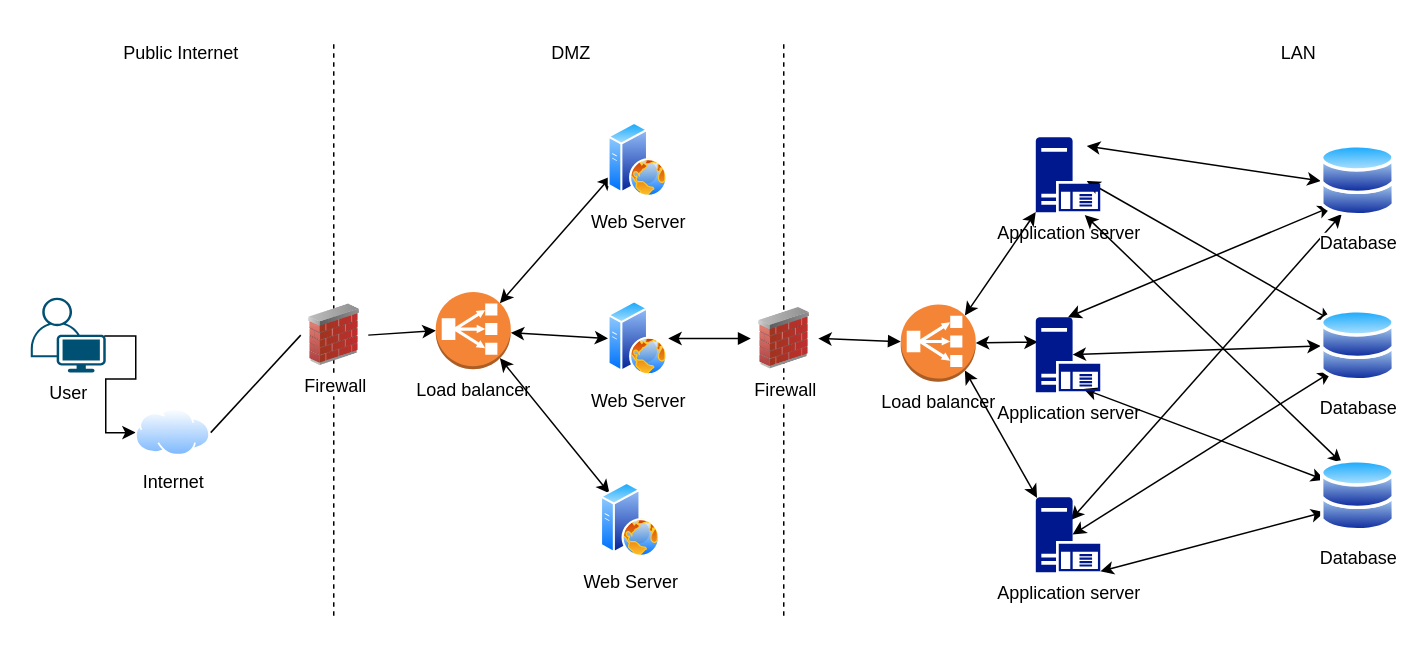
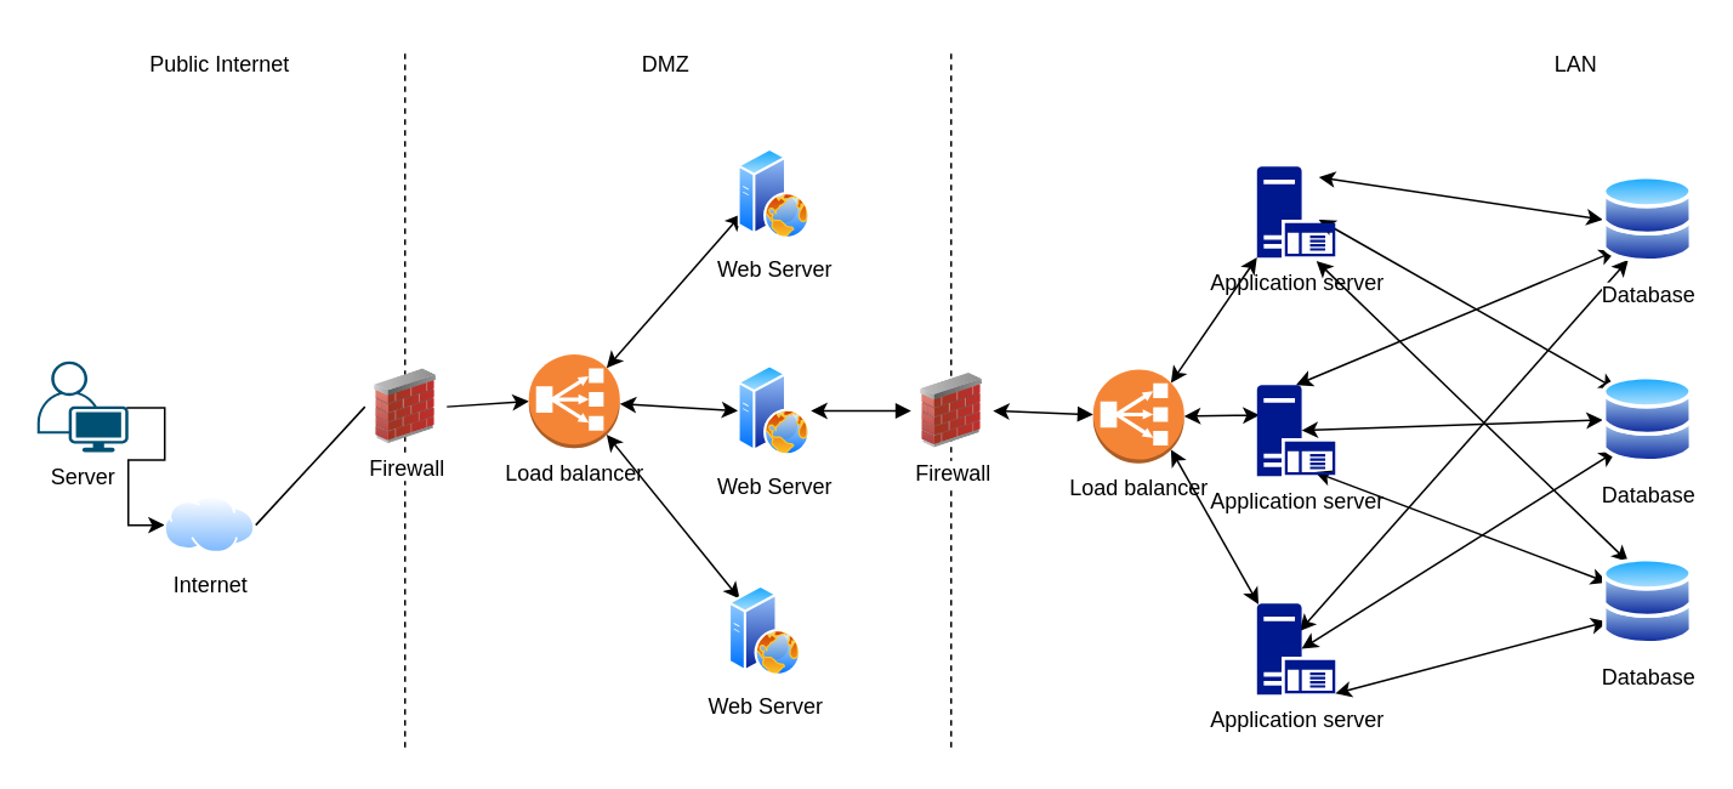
  <mxCell id="0" />
  <mxCell id="1" parent="0" />
  <mxCell id="2" value="" style="orthogonalLoop=1;jettySize=auto;html=1;rounded=0;dashed=1;endArrow=none;endFill=0;" parent="1" edge="1"><mxGeometry width="100" relative="1" as="geometry"><mxPoint x="222" y="28.75" as="sourcePoint" /><mxPoint x="222" y="410.75" as="targetPoint" /></mxGeometry></mxCell>
  <mxCell id="3" style="rounded=0;orthogonalLoop=1;jettySize=auto;html=1;exitX=0;exitY=0.5;exitDx=0;exitDy=0;startArrow=classic;startFill=1;entryX=0.791;entryY=0.118;entryDx=0;entryDy=0;entryPerimeter=0;" parent="1" source="6" target="18" edge="1"><mxGeometry relative="1" as="geometry" /></mxCell>
  <mxCell id="4" style="rounded=0;orthogonalLoop=1;jettySize=auto;html=1;exitX=0;exitY=1;exitDx=0;exitDy=0;entryX=0.5;entryY=0;entryDx=0;entryDy=0;entryPerimeter=0;startArrow=classic;startFill=1;" parent="1" source="6" target="19" edge="1"><mxGeometry relative="1" as="geometry" /></mxCell>
  <mxCell id="5" style="rounded=0;orthogonalLoop=1;jettySize=auto;html=1;exitX=0.25;exitY=1;exitDx=0;exitDy=0;entryX=0.543;entryY=0.305;entryDx=0;entryDy=0;entryPerimeter=0;startArrow=classic;startFill=1;" parent="1" source="6" target="21" edge="1"><mxGeometry relative="1" as="geometry" /></mxCell>
  <mxCell id="6" value="Database" style="image;aspect=fixed;perimeter=ellipsePerimeter;html=1;align=center;shadow=0;dashed=0;spacingTop=3;image=img/lib/active_directory/databases.svg;" parent="1" vertex="1"><mxGeometry x="880" y="95.5" width="50" height="49" as="geometry" /></mxCell>
  <mxCell id="7" style="rounded=0;orthogonalLoop=1;jettySize=auto;html=1;exitX=0;exitY=0.5;exitDx=0;exitDy=0;entryX=0.57;entryY=0.5;entryDx=0;entryDy=0;entryPerimeter=0;startArrow=classic;startFill=1;" parent="1" source="10" target="19" edge="1"><mxGeometry relative="1" as="geometry" /></mxCell>
  <mxCell id="8" style="rounded=0;orthogonalLoop=1;jettySize=auto;html=1;exitX=0;exitY=0;exitDx=0;exitDy=0;entryX=0.791;entryY=0.585;entryDx=0;entryDy=0;entryPerimeter=0;startArrow=classic;startFill=1;" parent="1" source="10" target="18" edge="1"><mxGeometry relative="1" as="geometry" /></mxCell>
  <mxCell id="9" style="rounded=0;orthogonalLoop=1;jettySize=auto;html=1;exitX=0;exitY=1;exitDx=0;exitDy=0;startArrow=classic;startFill=1;entryX=0.57;entryY=0.5;entryDx=0;entryDy=0;entryPerimeter=0;" parent="1" source="10" target="21" edge="1"><mxGeometry relative="1" as="geometry" /></mxCell>
  <mxCell id="10" value="Database" style="image;aspect=fixed;perimeter=ellipsePerimeter;html=1;align=center;shadow=0;dashed=0;spacingTop=3;image=img/lib/active_directory/databases.svg;" parent="1" vertex="1"><mxGeometry x="880" y="205.5" width="50" height="49" as="geometry" /></mxCell>
  <mxCell id="11" style="rounded=0;orthogonalLoop=1;jettySize=auto;html=1;exitX=0;exitY=0.75;exitDx=0;exitDy=0;entryX=1;entryY=0.99;entryDx=0;entryDy=0;entryPerimeter=0;startArrow=classic;startFill=1;" parent="1" source="14" target="21" edge="1"><mxGeometry relative="1" as="geometry" /></mxCell>
  <mxCell id="12" style="rounded=0;orthogonalLoop=1;jettySize=auto;html=1;exitX=0;exitY=0.25;exitDx=0;exitDy=0;entryX=0.744;entryY=0.958;entryDx=0;entryDy=0;entryPerimeter=0;startArrow=classic;startFill=1;" parent="1" source="14" target="19" edge="1"><mxGeometry relative="1" as="geometry" /></mxCell>
  <mxCell id="13" style="rounded=0;orthogonalLoop=1;jettySize=auto;html=1;exitX=0.25;exitY=0;exitDx=0;exitDy=0;entryX=0.76;entryY=1.038;entryDx=0;entryDy=0;entryPerimeter=0;startArrow=classic;startFill=1;" parent="1" source="14" target="18" edge="1"><mxGeometry relative="1" as="geometry" /></mxCell>
  <mxCell id="14" value="Database" style="image;aspect=fixed;perimeter=ellipsePerimeter;html=1;align=center;shadow=0;dashed=0;spacingTop=3;image=img/lib/active_directory/databases.svg;" parent="1" vertex="1"><mxGeometry x="880" y="305.5" width="50" height="49" as="geometry" /></mxCell>
  <mxCell id="15" style="rounded=0;orthogonalLoop=1;jettySize=auto;html=1;exitX=0.855;exitY=0.145;exitDx=0;exitDy=0;exitPerimeter=0;entryX=0;entryY=1;entryDx=0;entryDy=0;entryPerimeter=0;startArrow=classic;startFill=1;" parent="1" source="17" target="18" edge="1"><mxGeometry relative="1" as="geometry" /></mxCell>
  <mxCell id="16" style="rounded=0;orthogonalLoop=1;jettySize=auto;html=1;exitX=1;exitY=0.5;exitDx=0;exitDy=0;exitPerimeter=0;entryX=0.031;entryY=0.332;entryDx=0;entryDy=0;entryPerimeter=0;startArrow=classic;startFill=1;" parent="1" source="17" target="19" edge="1"><mxGeometry relative="1" as="geometry" /></mxCell>
  <mxCell id="17" value="Load balancer" style="outlineConnect=0;dashed=0;verticalLabelPosition=bottom;verticalAlign=top;align=center;html=1;shape=mxgraph.aws3.classic_load_balancer;fillColor=#F58536;gradientColor=none;" parent="1" vertex="1"><mxGeometry x="600" y="202.25" width="50" height="51.5" as="geometry" /></mxCell>
  <mxCell id="18" value="Application server" style="sketch=0;aspect=fixed;pointerEvents=1;shadow=0;dashed=0;html=1;strokeColor=none;labelPosition=center;verticalLabelPosition=bottom;verticalAlign=top;align=center;fillColor=#00188D;shape=mxgraph.mscae.enterprise.application_server" parent="1" vertex="1"><mxGeometry x="690" y="90.75" width="43" height="50" as="geometry" /></mxCell>
  <mxCell id="19" value="Application server" style="sketch=0;aspect=fixed;pointerEvents=1;shadow=0;dashed=0;html=1;strokeColor=none;labelPosition=center;verticalLabelPosition=bottom;verticalAlign=top;align=center;fillColor=#00188D;shape=mxgraph.mscae.enterprise.application_server" parent="1" vertex="1"><mxGeometry x="690" y="210.75" width="43" height="50" as="geometry" /></mxCell>
  <mxCell id="20" style="rounded=0;orthogonalLoop=1;jettySize=auto;html=1;exitX=0.02;exitY=0.01;exitDx=0;exitDy=0;exitPerimeter=0;entryX=0.855;entryY=0.855;entryDx=0;entryDy=0;entryPerimeter=0;startArrow=classic;startFill=1;" parent="1" source="21" target="17" edge="1"><mxGeometry relative="1" as="geometry" /></mxCell>
  <mxCell id="21" value="Application server" style="sketch=0;aspect=fixed;pointerEvents=1;shadow=0;dashed=0;html=1;strokeColor=none;labelPosition=center;verticalLabelPosition=bottom;verticalAlign=top;align=center;fillColor=#00188D;shape=mxgraph.mscae.enterprise.application_server" parent="1" vertex="1"><mxGeometry x="690" y="330.75" width="43" height="50" as="geometry" /></mxCell>
  <mxCell id="22" style="rounded=0;orthogonalLoop=1;jettySize=auto;html=1;entryX=1;entryY=0.5;entryDx=0;entryDy=0;startArrow=block;startFill=1;" parent="1" source="17" target="39" edge="1"><mxGeometry relative="1" as="geometry" /></mxCell>
  <mxCell id="23" style="rounded=0;orthogonalLoop=1;jettySize=auto;html=1;exitX=0;exitY=0.5;exitDx=0;exitDy=0;exitPerimeter=0;entryX=1;entryY=0.5;entryDx=0;entryDy=0;endArrow=none;endFill=0;startArrow=classic;startFill=1;" parent="1" source="24" target="33" edge="1"><mxGeometry relative="1" as="geometry" /></mxCell>
  <mxCell id="24" value="Load balancer" style="outlineConnect=0;dashed=0;verticalLabelPosition=bottom;verticalAlign=top;align=center;html=1;shape=mxgraph.aws3.classic_load_balancer;fillColor=#F58536;gradientColor=none;" parent="1" vertex="1"><mxGeometry x="290" y="194" width="50" height="51.5" as="geometry" /></mxCell>
  <mxCell id="25" style="rounded=0;orthogonalLoop=1;jettySize=auto;html=1;exitX=0;exitY=0.75;exitDx=0;exitDy=0;entryX=0.855;entryY=0.145;entryDx=0;entryDy=0;entryPerimeter=0;startArrow=classic;startFill=1;" parent="1" source="26" target="24" edge="1"><mxGeometry relative="1" as="geometry" /></mxCell>
  <mxCell id="26" value="Web Server" style="image;aspect=fixed;perimeter=ellipsePerimeter;html=1;align=center;shadow=0;dashed=0;spacingTop=3;image=img/lib/active_directory/web_server.svg;" parent="1" vertex="1"><mxGeometry x="405" y="81" width="40" height="50" as="geometry" /></mxCell>
  <mxCell id="27" style="rounded=0;orthogonalLoop=1;jettySize=auto;html=1;exitX=0;exitY=0.5;exitDx=0;exitDy=0;startArrow=classic;startFill=1;" parent="1" source="28" target="24" edge="1"><mxGeometry relative="1" as="geometry" /></mxCell>
  <mxCell id="28" value="Web Server" style="image;aspect=fixed;perimeter=ellipsePerimeter;html=1;align=center;shadow=0;dashed=0;spacingTop=3;image=img/lib/active_directory/web_server.svg;" parent="1" vertex="1"><mxGeometry x="405" y="200" width="40" height="50" as="geometry" /></mxCell>
  <mxCell id="29" style="rounded=0;orthogonalLoop=1;jettySize=auto;html=1;exitX=0;exitY=0;exitDx=0;exitDy=0;entryX=0.855;entryY=0.855;entryDx=0;entryDy=0;entryPerimeter=0;startArrow=classic;startFill=1;" parent="1" source="30" target="24" edge="1"><mxGeometry relative="1" as="geometry" /></mxCell>
  <mxCell id="30" value="Web Server" style="image;aspect=fixed;perimeter=ellipsePerimeter;html=1;align=center;shadow=0;dashed=0;spacingTop=3;image=img/lib/active_directory/web_server.svg;" parent="1" vertex="1"><mxGeometry x="400" y="321" width="40" height="50" as="geometry" /></mxCell>
- <mxCell id="31" value="User" style="points=[[0.35,0,0],[0.98,0.51,0],[1,0.71,0],[0.67,1,0],[0,0.795,0],[0,0.65,0]];verticalLabelPosition=bottom;sketch=0;html=1;verticalAlign=top;aspect=fixed;align=center;pointerEvents=1;shape=mxgraph.cisco19.user;fillColor=#005073;strokeColor=none;" parent="1" vertex="1"><mxGeometry x="20" y="197.75" width="50" height="50" as="geometry" /></mxCell>
+ <mxCell id="31" value="Server" style="points=[[0.35,0,0],[0.98,0.51,0],[1,0.71,0],[0.67,1,0],[0,0.795,0],[0,0.65,0]];verticalLabelPosition=bottom;sketch=0;html=1;verticalAlign=top;aspect=fixed;align=center;pointerEvents=1;shape=mxgraph.cisco19.user;fillColor=#005073;strokeColor=none;" parent="1" vertex="1"><mxGeometry x="20" y="197.75" width="50" height="50" as="geometry" /></mxCell>
  <mxCell id="32" style="rounded=0;orthogonalLoop=1;jettySize=auto;html=1;exitX=0;exitY=0.5;exitDx=0;exitDy=0;entryX=1;entryY=0.5;entryDx=0;entryDy=0;endArrow=none;endFill=0;" parent="1" source="33" target="36" edge="1"><mxGeometry relative="1" as="geometry" /></mxCell>
  <mxCell id="33" value="Firewall" style="image;html=1;image=img/lib/clip_art/networking/Firewall_02_128x128.png" parent="1" vertex="1"><mxGeometry x="200" y="202.25" width="45" height="41" as="geometry" /></mxCell>
  <mxCell id="34" style="rounded=0;orthogonalLoop=1;jettySize=auto;html=1;exitX=0;exitY=0.5;exitDx=0;exitDy=0;entryX=1;entryY=0.5;entryDx=0;entryDy=0;startArrow=block;startFill=1;" parent="1" source="39" target="28" edge="1"><mxGeometry relative="1" as="geometry" /></mxCell>
  <mxCell id="35" style="edgeStyle=orthogonalEdgeStyle;rounded=0;orthogonalLoop=1;jettySize=auto;html=1;exitX=0;exitY=0.5;exitDx=0;exitDy=0;startArrow=classic;startFill=1;endArrow=none;endFill=0;entryX=0.98;entryY=0.51;entryDx=0;entryDy=0;entryPerimeter=0;" parent="1" source="36" target="31" edge="1"><mxGeometry relative="1" as="geometry"><mxPoint x="80" y="232" as="targetPoint" /></mxGeometry></mxCell>
  <mxCell id="36" value="Internet" style="image;aspect=fixed;perimeter=ellipsePerimeter;html=1;align=center;shadow=0;dashed=0;spacingTop=3;image=img/lib/active_directory/internet_cloud.svg;" parent="1" vertex="1"><mxGeometry x="90" y="272" width="50" height="31.5" as="geometry" /></mxCell>
- <mxCell id="37" value="DMZ" style="text;html=1;align=center;verticalAlign=middle;resizable=0;points=[];autosize=1;strokeColor=none;fillColor=none;" parent="1" vertex="1"><mxGeometry x="355" y="20" width="50" height="30" as="geometry" /></mxCell>
+ <mxCell id="37" value="DMZ" style="text;html=1;align=center;verticalAlign=middle;resizable=0;points=[];autosize=1;strokeColor=none;fillColor=none;" parent="1" vertex="1"><mxGeometry x="340" y="20" width="50" height="30" as="geometry" /></mxCell>
  <mxCell id="38" value="" style="orthogonalLoop=1;jettySize=auto;html=1;rounded=0;dashed=1;endArrow=none;endFill=0;" parent="1" edge="1"><mxGeometry width="100" relative="1" as="geometry"><mxPoint x="522" y="28.75" as="sourcePoint" /><mxPoint x="522" y="410.75" as="targetPoint" /></mxGeometry></mxCell>
  <mxCell id="39" value="Firewall" style="image;html=1;image=img/lib/clip_art/networking/Firewall_02_128x128.png" parent="1" vertex="1"><mxGeometry x="500" y="204.5" width="45" height="41" as="geometry" /></mxCell>
  <mxCell id="40" value="LAN" style="text;html=1;align=center;verticalAlign=middle;resizable=0;points=[];autosize=1;strokeColor=none;fillColor=none;" parent="1" vertex="1"><mxGeometry x="840" y="20" width="50" height="30" as="geometry" /></mxCell>
  <mxCell id="41" value="Public Internet" style="text;html=1;align=center;verticalAlign=middle;resizable=0;points=[];autosize=1;strokeColor=none;fillColor=none;" parent="1" vertex="1"><mxGeometry x="70" y="20" width="100" height="30" as="geometry" /></mxCell>
